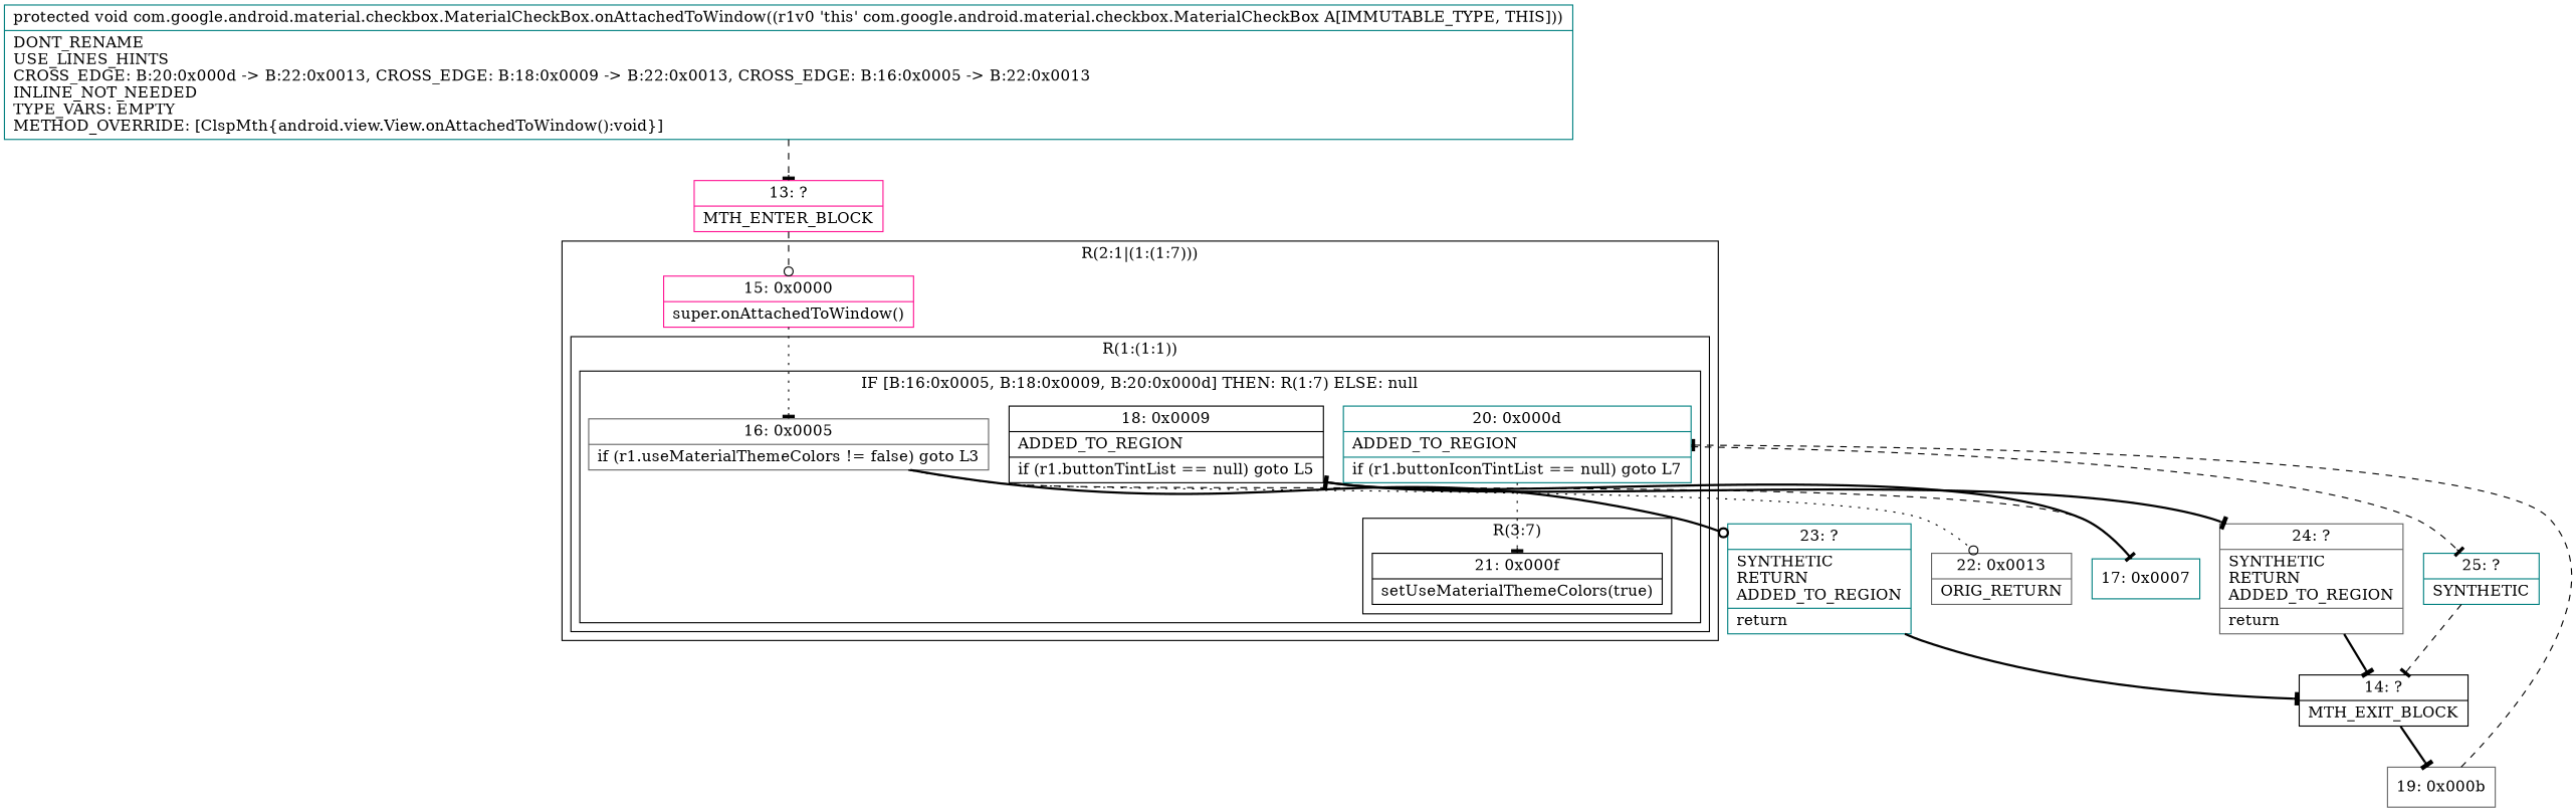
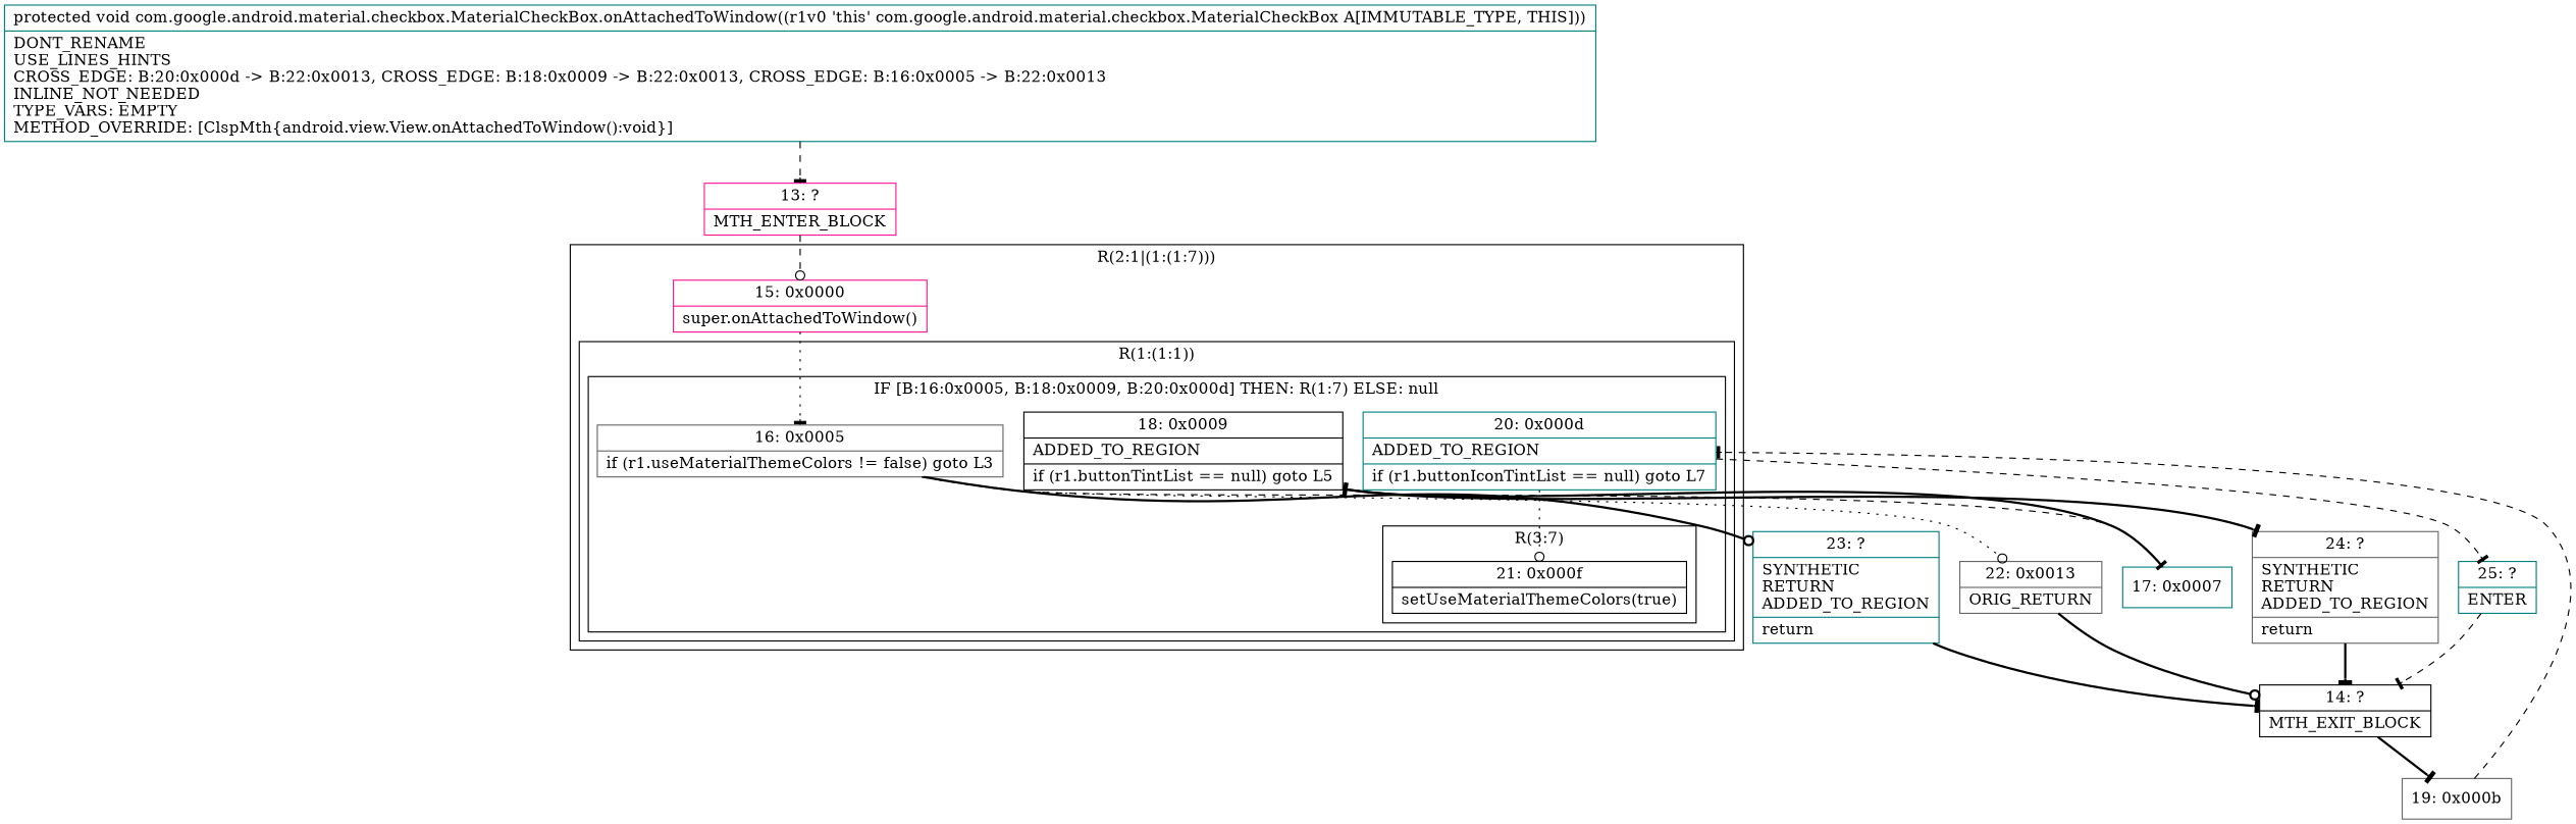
  digraph {
    node [color=teal shape=record]
    edge [arrowhead=tee style=bold]
    n1 [color=black label="{21\:\ 0x000f|setUseMaterialThemeColors(true)\l}"]
    n2 [color=gray40 label="{16\:\ 0x0005|if (r1.useMaterialThemeColors != false) goto L3\l}"]
    n3 [color=black label="{18\:\ 0x0009|ADDED_TO_REGION\l|if (r1.buttonTintList == null) goto L5\l}"]
    n4 [label="{20\:\ 0x000d|ADDED_TO_REGION\l|if (r1.buttonIconTintList == null) goto L7\l}"]
    n5 [color=deeppink label="{15\:\ 0x0000|super.onAttachedToWindow()\l}"]
    n6 [label="{17\:\ 0x0007}"]
    n7 [label="{23\:\ ?|SYNTHETIC\lRETURN\lADDED_TO_REGION\l|return\l}"]
    n8 [color=gray40 label="{22\:\ 0x0013|ORIG_RETURN\l}"]
    n9 [color=gray40 label="{24\:\ ?|SYNTHETIC\lRETURN\lADDED_TO_REGION\l|return\l}"]
-   n10 [label="{25\:\ ?|SYNTHETIC\l}"]
+   n10 [label="{25\:\ ?|ENTER\l}"]
    n11 [color=black label="{14\:\ ?|MTH_EXIT_BLOCK\l}"]
    n12 [color=gray40 label="{19\:\ 0x000b}"]
    n13 [color=deeppink label="{13\:\ ?|MTH_ENTER_BLOCK\l}"]
    n14 [label="{protected void com.google.android.material.checkbox.MaterialCheckBox.onAttachedToWindow((r1v0 'this' com.google.android.material.checkbox.MaterialCheckBox A[IMMUTABLE_TYPE, THIS]))  | DONT_RENAME\lUSE_LINES_HINTS\lCROSS_EDGE: B:20:0x000d \-\> B:22:0x0013, CROSS_EDGE: B:18:0x0009 \-\> B:22:0x0013, CROSS_EDGE: B:16:0x0005 \-\> B:22:0x0013\lINLINE_NOT_NEEDED\lTYPE_VARS: EMPTY\lMETHOD_OVERRIDE: [ClspMth\{android.view.View.onAttachedToWindow():void\}]\l}"]
    subgraph cluster_1 {
      label="R(2:1|(1:(1:7)))"
      n5
      subgraph cluster_2 {
        label="R(1:(1:1))"
        subgraph cluster_3 {
          label="IF [B:16:0x0005, B:18:0x0009, B:20:0x000d] THEN: R(1:7) ELSE: null"
          n2
          n3
          n4
          subgraph cluster_4 {
            label="R(3:7)"
            n1
          }
        }
      }
    }
    n2 -> n6 [style=dashed]
    n2 -> n7 [arrowhead=odot]
    n2 -> n8 [arrowhead=odot style=dotted]
    n3 -> n9
-   n4 -> n1 [style=dotted]
+   n4 -> n1 [arrowhead=odot style=dotted]
    n4 -> n10 [style=dashed]
    n5 -> n2 [style=dotted]
    n6 -> n3
    n7 -> n11
+   n8 -> n11 [arrowhead=odot]
    n9 -> n11
    n10 -> n11 [style=dashed]
    n11 -> n12
    n12 -> n4 [style=dashed]
    n13 -> n5 [arrowhead=odot style=dashed]
    n14 -> n13 [style=dashed]
  }
